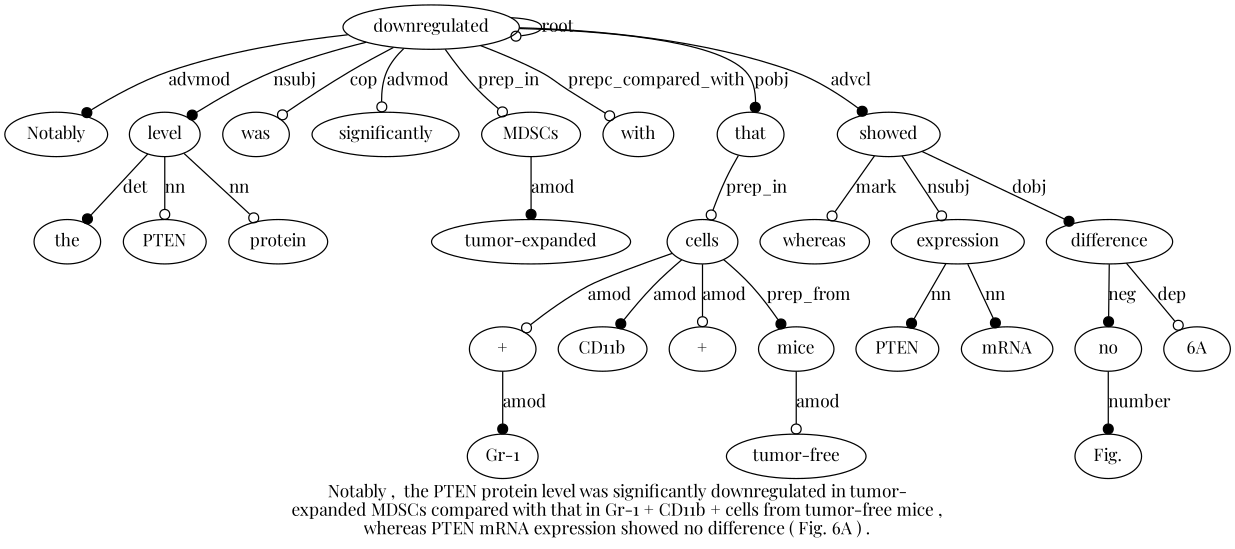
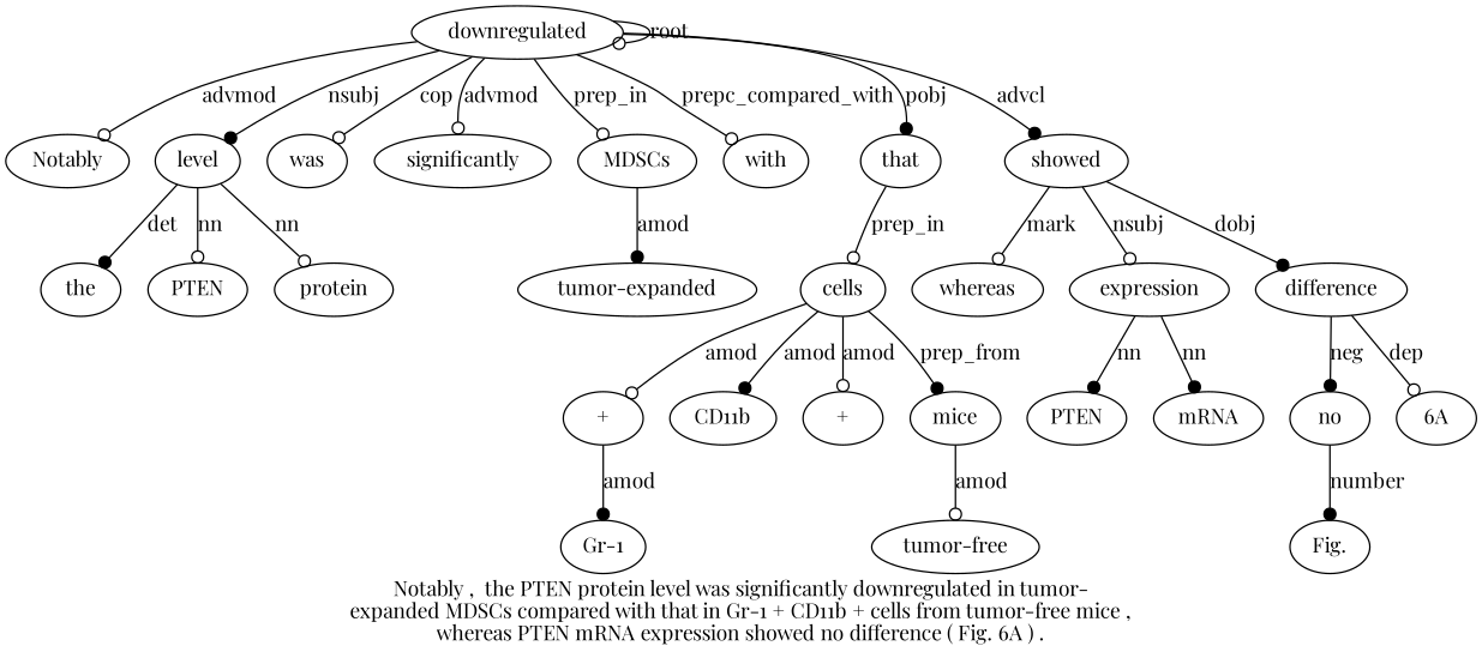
  digraph {
    fontname="Playfair Display"
    label="Notably ,  the PTEN protein level was significantly downregulated in tumor-\nexpanded MDSCs compared with that in Gr-1 + CD11b + cells from tumor-free mice ,\nwhereas PTEN mRNA expression showed no difference ( Fig. 6A ) ."
    node [fillcolor=white fontname="Playfair Display" style=filled]
    edge [arrowhead=odot fontname="Playfair Display"]
    n1 [label=downregulated]
    n2 [label=Notably]
    n3 [label=level]
    n4 [label=was]
    n5 [label=significantly]
    n6 [label=MDSCs]
    n7 [label=with]
    n8 [label=that]
    n9 [label=showed]
    n10 [label=the]
    n11 [label=PTEN]
    n12 [label=protein]
    n13 [label="tumor-expanded"]
    n14 [label=cells]
    n15 [label=whereas]
    n16 [label=expression]
    n17 [label=difference]
    n18 [label="+"]
    n19 [label=CD11b]
    n20 [label="+"]
    n21 [label=mice]
    n22 [label="Gr-1"]
    n23 [label="tumor-free"]
    n24 [label=PTEN]
    n25 [label=mRNA]
    n26 [label=no]
    n27 [label="6A"]
    n28 [label="Fig."]
    n1 -> n1 [label=root]
-   n1 -> n2 [arrowhead=dot label=advmod]
+   n1 -> n2 [label=advmod]
    n1 -> n3 [arrowhead=dot label=nsubj]
    n1 -> n4 [label=cop]
    n1 -> n5 [label=advmod]
    n1 -> n6 [label=prep_in]
    n1 -> n7 [label=prepc_compared_with]
    n1 -> n8 [arrowhead=dot label=pobj]
    n1 -> n9 [arrowhead=dot label=advcl]
    n3 -> n10 [arrowhead=dot label=det]
    n3 -> n11 [label=nn]
    n3 -> n12 [label=nn]
    n6 -> n13 [arrowhead=dot label=amod]
    n8 -> n14 [label=prep_in]
    n9 -> n15 [label=mark]
    n9 -> n16 [label=nsubj]
    n9 -> n17 [arrowhead=dot label=dobj]
    n14 -> n18 [label=amod]
    n14 -> n19 [arrowhead=dot label=amod]
    n14 -> n20 [label=amod]
    n14 -> n21 [arrowhead=dot label=prep_from]
    n16 -> n24 [arrowhead=dot label=nn]
    n16 -> n25 [arrowhead=dot label=nn]
    n17 -> n26 [arrowhead=dot label=neg]
    n17 -> n27 [label=dep]
    n18 -> n22 [arrowhead=dot label=amod]
    n21 -> n23 [label=amod]
    n26 -> n28 [arrowhead=dot label=number]
  }
